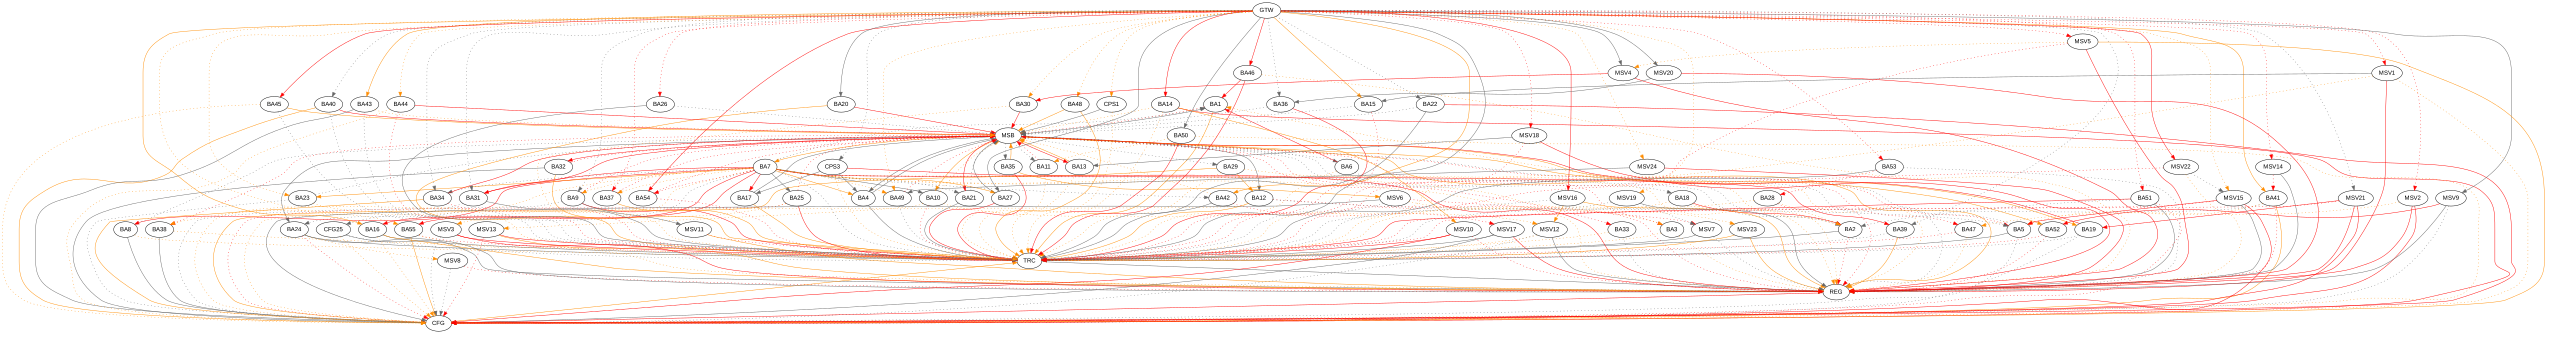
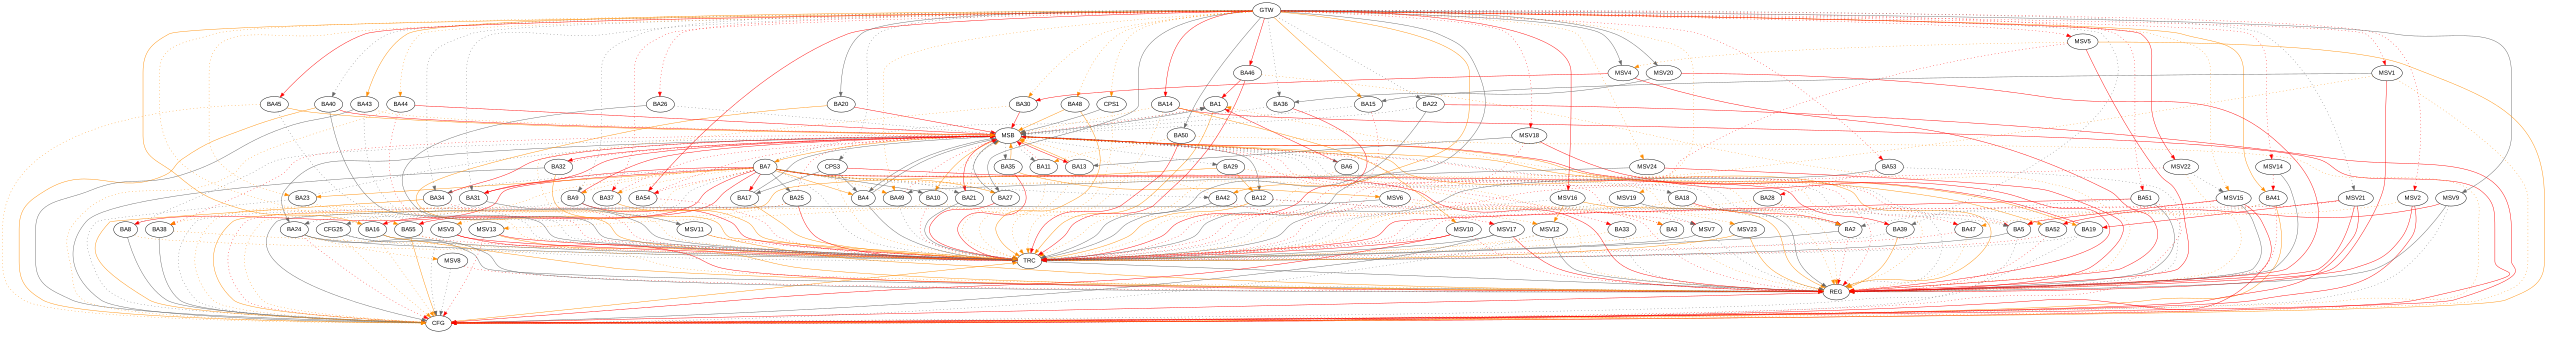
  strict digraph {
    fontname="Liberation Sans"
    node [fontname="Liberation Sans"]
    edge [color=red fontname="Liberation Sans" style=dotted]
    n1 [label=BA1]
    n2 [label=MSB]
    n3 [label=TRC]
    n4 [label=BA2]
    n5 [label=REG]
    n6 [label=BA3]
    n7 [label=BA4]
    n8 [label=BA5]
    n9 [label=BA6]
    n10 [label=BA7]
    n11 [label=BA10]
    n12 [label=BA21]
    n13 [label=BA24]
    n14 [label=BA38]
    n15 [label=BA11]
    n16 [label=BA12]
    n17 [label=BA13]
    n18 [label=BA18]
    n19 [label=BA19]
    n20 [label=BA29]
    n21 [label=BA32]
    n22 [label=BA33]
    n23 [label=BA35]
    n24 [label=BA47]
    n25 [label=BA52]
    n26 [label=CFG]
    n27 [label=BA8]
    n28 [label=BA9]
    n29 [label=BA16]
    n30 [label=BA17]
    n31 [label=BA23]
    n32 [label=BA25]
    n33 [label=BA27]
    n34 [label=BA31]
    n35 [label=BA34]
    n36 [label=BA37]
    n37 [label=BA39]
    n38 [label=BA42]
    n39 [label=BA49]
    n40 [label=BA54]
    n41 [label=BA55]
    n42 [label=MSV23]
    n43 [label=MSV11]
    n44 [label=MSV12]
    n45 [label=MSV13]
    n46 [label=MSV8]
    n47 [label=MSV3]
    n48 [label=CFG25]
    n49 [label=MSV17]
    n50 [label=BA14]
    n51 [label=MSV10]
    n52 [label=BA15]
    n53 [label=BA20]
    n54 [label=BA22]
    n55 [label=BA26]
    n56 [label=BA28]
    n57 [label=BA30]
    n58 [label=MSV6]
    n59 [label=MSV7]
    n60 [label=BA36]
    n61 [label=BA40]
    n62 [label=BA41]
    n63 [label=BA43]
    n64 [label=BA44]
    n65 [label=BA45]
    n66 [label=BA46]
    n67 [label=BA48]
    n68 [label=BA50]
    n69 [label=BA51]
    n70 [label=BA53]
    n71 [label=CPS1]
    n72 [label=CPS3]
    n73 [label=GTW]
    n74 [label=MSV1]
    n75 [label=MSV2]
    n76 [label=MSV4]
    n77 [label=MSV5]
    n78 [label=MSV9]
    n79 [label=MSV14]
    n80 [label=MSV15]
    n81 [label=MSV16]
    n82 [label=MSV18]
    n83 [label=MSV19]
    n84 [label=MSV20]
    n85 [label=MSV21]
    n86 [label=MSV22]
    n87 [label=MSV24]
    n1 -> n2
    n1 -> n3 [color=darkorange style=solid]
    n2 -> n1 [color=gray40 style=solid]
    n2 -> n4 [color=gray40]
    n2 -> n5 [color=darkorange style=solid]
    n2 -> n6
    n2 -> n7 [color=gray40 style=solid]
    n2 -> n8
    n2 -> n9 [color=gray40]
    n2 -> n10 [color=darkorange style=solid]
    n2 -> n11 [color=darkorange style=solid]
    n2 -> n12 [style=solid]
    n2 -> n13 [color=gray40 style=solid]
    n2 -> n14
    n2 -> n15 [color=gray40]
    n2 -> n16 [color=gray40 style=solid]
    n2 -> n17 [style=solid]
    n2 -> n18 [color=gray40]
    n2 -> n19 [color=darkorange style=solid]
    n2 -> n20 [color=gray40]
    n2 -> n21 [style=solid]
    n2 -> n22
    n2 -> n23 [color=gray40]
    n2 -> n24
    n2 -> n25 [color=darkorange style=solid]
    n3 -> n5 [color=gray40 style=solid]
    n4 -> n1 [color=darkorange]
    n4 -> n3 [color=gray40 style=solid]
    n4 -> n5
    n5 -> n26 [style=solid]
    n6 -> n3 [color=darkorange]
    n6 -> n5 [color=darkorange]
    n7 -> n2 [color=gray40 style=solid]
    n7 -> n3 [color=gray40 style=solid]
    n8 -> n2 [color=gray40]
    n8 -> n3 [color=gray40 style=solid]
    n8 -> n26 [color=gray40]
    n9 -> n1 [style=solid]
    n9 -> n3 [color=darkorange]
    n9 -> n5 [color=gray40]
    n10 -> n1 [color=gray40]
    n10 -> n3 [color=gray40]
    n10 -> n4 [color=gray40]
    n10 -> n5 [color=darkorange]
    n10 -> n6 [color=darkorange]
    n10 -> n7 [color=darkorange style=solid]
    n10 -> n11 [color=gray40 style=solid]
    n10 -> n12 [color=gray40]
    n10 -> n13 [color=gray40]
    n10 -> n14 [color=darkorange]
    n10 -> n26 [color=darkorange]
    n10 -> n27 [style=solid]
    n10 -> n28 [color=darkorange]
    n10 -> n29 [style=solid]
    n10 -> n30 [style=solid]
    n10 -> n31 [color=darkorange style=solid]
    n10 -> n32 [color=gray40 style=solid]
    n10 -> n33 [color=darkorange style=solid]
    n10 -> n34 [style=solid]
    n10 -> n35 [color=gray40]
    n10 -> n36 [color=darkorange]
    n10 -> n37 [style=solid]
    n10 -> n38 [color=gray40]
    n10 -> n39 [color=darkorange]
    n10 -> n40
    n10 -> n41 [style=solid]
    n10 -> n42 [color=darkorange]
    n11 -> n2 [color=darkorange]
    n11 -> n3
    n11 -> n44 [color=darkorange]
    n11 -> n45 [color=darkorange]
    n12 -> n2 [color=gray40]
    n12 -> n3 [color=gray40 style=solid]
    n13 -> n3 [color=gray40 style=solid]
    n13 -> n5 [color=gray40 style=solid]
    n13 -> n26
    n13 -> n46 [color=darkorange]
    n14 -> n3 [color=darkorange]
    n14 -> n26 [color=gray40 style=solid]
    n15 -> n2
    n15 -> n3 [color=darkorange]
    n16 -> n3 [color=darkorange style=solid]
    n16 -> n5
    n16 -> n8 [color=gray40]
    n16 -> n26 [color=darkorange]
    n17 -> n2 [color=darkorange style=solid]
    n17 -> n3 [color=darkorange]
    n18 -> n3 [color=darkorange]
    n18 -> n4 [style=solid]
    n18 -> n5 [color=darkorange]
    n19 -> n2 [style=solid]
    n19 -> n3 [color=gray40]
    n19 -> n26 [color=gray40]
    n20 -> n3 [color=darkorange]
    n20 -> n5 [color=darkorange]
    n20 -> n16 [color=darkorange style=solid]
    n20 -> n26 [color=darkorange style=solid]
    n21 -> n2
    n21 -> n3 [color=darkorange style=solid]
    n21 -> n26 [color=gray40 style=solid]
    n22 -> n3 [color=darkorange]
    n22 -> n5 [color=gray40]
    n23 -> n2 [color=darkorange style=solid]
    n23 -> n3 [style=solid]
    n23 -> n58 [color=darkorange style=solid]
    n24 -> n3
    n24 -> n5 [color=darkorange]
    n25 -> n3
    n25 -> n5
    n26 -> n3 [color=darkorange style=solid]
    n27 -> n2 [color=gray40]
    n27 -> n3 [color=darkorange]
    n27 -> n26 [color=gray40 style=solid]
-   n28 -> n2
+   n28 -> n2 [style=solid]
    n28 -> n3 [style=solid]
    n28 -> n26 [color=gray40]
    n28 -> n43 [color=gray40 style=solid]
    n29 -> n3 [color=gray40 style=solid]
    n29 -> n5 [color=darkorange style=solid]
    n29 -> n26 [color=darkorange]
    n30 -> n2 [color=gray40 style=solid]
    n30 -> n3 [color=darkorange style=solid]
    n31 -> n2 [color=gray40]
    n31 -> n3 [color=darkorange]
    n31 -> n26 [color=gray40]
    n32 -> n2
    n32 -> n3 [style=solid]
    n32 -> n26
    n32 -> n47 [color=darkorange]
    n33 -> n2 [color=gray40 style=solid]
    n33 -> n3 [style=solid]
    n34 -> n2 [style=solid]
    n34 -> n3 [color=gray40 style=solid]
    n34 -> n48 [color=gray40]
    n35 -> n2 [style=solid]
    n35 -> n3
    n35 -> n26 [color=darkorange style=solid]
    n36 -> n2
    n36 -> n3 [color=darkorange style=solid]
    n37 -> n3 [color=gray40]
    n37 -> n5 [color=darkorange style=solid]
    n38 -> n2 [color=darkorange]
    n38 -> n3 [color=gray40 style=solid]
    n38 -> n49
    n39 -> n2
    n39 -> n3 [color=gray40]
    n40 -> n2
    n40 -> n3
    n41 -> n3
    n41 -> n5 [color=darkorange]
    n41 -> n26 [color=darkorange style=solid]
    n42 -> n3 [color=darkorange style=solid]
    n42 -> n5 [color=darkorange style=solid]
    n43 -> n3
    n43 -> n5 [color=darkorange style=solid]
    n44 -> n3 [color=darkorange]
    n44 -> n5 [color=gray40 style=solid]
    n44 -> n26 [color=gray40]
    n45 -> n3 [style=solid]
    n45 -> n5 [color=darkorange style=solid]
    n45 -> n26
    n46 -> n5
    n46 -> n26 [color=gray40]
    n47 -> n3 [style=solid]
    n47 -> n5 [style=solid]
    n47 -> n26 [color=gray40]
    n48 -> n3 [color=gray40]
    n48 -> n5 [color=gray40 style=solid]
    n48 -> n26 [color=darkorange]
    n49 -> n3 [color=gray40 style=solid]
    n49 -> n5 [style=solid]
    n49 -> n26 [color=gray40 style=solid]
    n50 -> n2 [color=darkorange]
    n50 -> n3 [color=darkorange]
    n50 -> n26 [style=solid]
    n50 -> n51 [color=darkorange style=solid]
    n51 -> n3 [style=solid]
    n51 -> n5
    n51 -> n26 [style=solid]
    n52 -> n2 [color=gray40]
    n52 -> n3
    n53 -> n2 [style=solid]
    n53 -> n3 [color=darkorange style=solid]
    n54 -> n2 [color=gray40]
    n54 -> n3 [color=gray40 style=solid]
    n54 -> n26 [style=solid]
    n55 -> n2 [color=gray40]
    n55 -> n3 [color=gray40 style=solid]
    n56 -> n3 [color=darkorange]
    n56 -> n4 [color=darkorange]
    n56 -> n5
    n57 -> n2 [style=solid]
    n57 -> n3 [color=darkorange]
    n58 -> n3 [color=gray40]
    n58 -> n5 [color=darkorange]
    n58 -> n26 [color=gray40 style=solid]
    n58 -> n59
    n59 -> n3 [color=gray40 style=solid]
    n59 -> n5 [color=gray40]
    n60 -> n2 [color=gray40]
    n60 -> n3 [style=solid]
    n61 -> n2 [style=solid]
-   n61 -> n3 [color=gray40]
+   n61 -> n3 [color=gray40 style=solid]
    n61 -> n26 [color=darkorange style=solid]
    n62 -> n3 [color=gray40]
    n62 -> n5
    n62 -> n8 [color=darkorange]
    n62 -> n26 [color=darkorange style=solid]
    n63 -> n2 [color=darkorange]
    n63 -> n3 [color=gray40]
    n63 -> n26 [color=gray40 style=solid]
    n64 -> n2 [style=solid]
    n64 -> n3
    n64 -> n26 [color=darkorange]
    n65 -> n2 [color=darkorange style=solid]
    n65 -> n3 [color=gray40]
    n65 -> n26 [color=darkorange]
    n66 -> n1 [style=solid]
    n66 -> n3 [style=solid]
    n66 -> n5 [color=darkorange]
    n67 -> n2 [color=darkorange style=solid]
    n67 -> n3 [color=darkorange style=solid]
    n68 -> n3 [style=solid]
    n68 -> n15 [color=darkorange]
    n68 -> n26 [color=darkorange]
    n69 -> n3 [style=solid]
    n69 -> n4 [color=gray40]
    n69 -> n5 [color=gray40 style=solid]
    n69 -> n26
    n70 -> n3 [color=gray40 style=solid]
    n70 -> n5 [color=gray40]
    n70 -> n56
    n71 -> n2 [color=gray40 style=solid]
    n71 -> n3 [color=darkorange]
    n72 -> n3 [color=darkorange]
    n72 -> n5 [style=solid]
    n72 -> n7 [color=gray40 style=solid]
    n72 -> n30 [color=gray40 style=solid]
    n73 -> n3 [color=gray40 style=solid]
    n73 -> n28 [color=gray40]
    n73 -> n29 [color=darkorange style=solid]
    n73 -> n31 [color=darkorange]
    n73 -> n33 [color=gray40 style=solid]
    n73 -> n34 [color=gray40]
    n73 -> n35 [color=gray40]
    n73 -> n36
    n73 -> n37 [color=gray40]
    n73 -> n38 [color=darkorange style=solid]
    n73 -> n39 [color=darkorange]
    n73 -> n40 [style=solid]
    n73 -> n41 [color=darkorange]
    n73 -> n50 [style=solid]
    n73 -> n52 [color=darkorange style=solid]
    n73 -> n53 [color=gray40 style=solid]
    n73 -> n54 [color=gray40]
    n73 -> n55
    n73 -> n57 [color=darkorange]
    n73 -> n60 [color=gray40]
    n73 -> n61 [color=gray40]
    n73 -> n62 [color=darkorange style=solid]
    n73 -> n63 [color=darkorange style=solid]
    n73 -> n64 [color=darkorange]
    n73 -> n65 [style=solid]
    n73 -> n66 [style=solid]
    n73 -> n67 [color=darkorange]
    n73 -> n68 [color=gray40 style=solid]
    n73 -> n69
    n73 -> n70
    n73 -> n71 [color=darkorange]
    n73 -> n72 [color=gray40]
    n73 -> n74
    n73 -> n75
    n73 -> n76 [color=gray40 style=solid]
    n73 -> n77
    n73 -> n78 [color=gray40 style=solid]
    n73 -> n79
    n73 -> n80 [color=darkorange]
    n73 -> n81 [style=solid]
    n73 -> n82
    n73 -> n83 [color=darkorange]
    n73 -> n84 [color=gray40 style=solid]
    n73 -> n85 [color=gray40]
    n73 -> n86 [style=solid]
    n73 -> n87 [color=darkorange]
    n74 -> n3 [color=darkorange]
    n74 -> n5 [style=solid]
    n74 -> n26 [color=darkorange]
    n74 -> n52 [color=gray40 style=solid]
    n75 -> n5 [style=solid]
    n75 -> n24 [color=darkorange]
    n75 -> n26 [style=solid]
    n76 -> n5 [style=solid]
    n76 -> n57 [style=solid]
    n77 -> n3
    n77 -> n5 [style=solid]
    n77 -> n26 [color=darkorange style=solid]
    n77 -> n76 [color=darkorange]
    n78 -> n5 [color=gray40 style=solid]
    n78 -> n25 [style=solid]
    n78 -> n26 [color=gray40]
    n79 -> n5 [color=gray40 style=solid]
    n79 -> n62
    n80 -> n3
    n80 -> n5 [color=gray40 style=solid]
    n80 -> n8 [style=solid]
    n80 -> n26 [style=solid]
    n81 -> n3 [color=gray40]
    n81 -> n5 [color=darkorange style=solid]
    n81 -> n44 [color=darkorange style=solid]
    n82 -> n3
    n82 -> n5 [style=solid]
    n82 -> n17 [color=gray40 style=solid]
    n83 -> n3 [color=gray40]
    n83 -> n5 [color=gray40 style=solid]
    n83 -> n59 [color=gray40]
    n84 -> n5 [style=solid]
    n84 -> n60 [color=gray40 style=solid]
    n85 -> n3
    n85 -> n5 [style=solid]
    n85 -> n19 [style=solid]
    n85 -> n26 [style=solid]
    n86 -> n3
    n86 -> n5 [color=darkorange]
    n86 -> n80 [color=gray40]
    n87 -> n5 [style=solid]
    n87 -> n39 [color=gray40 style=solid]
  }
